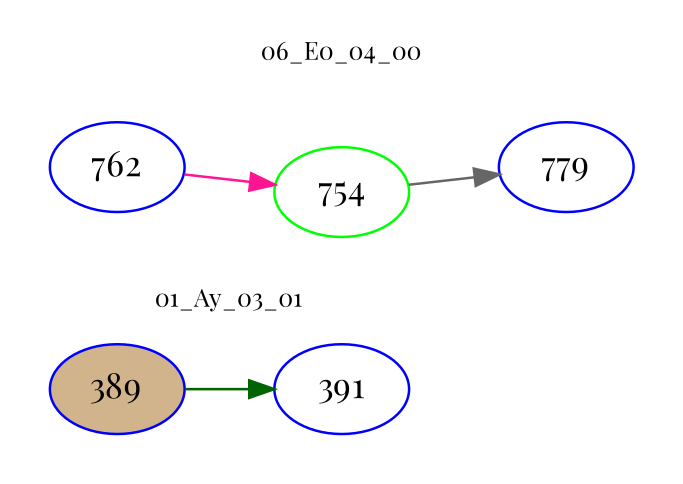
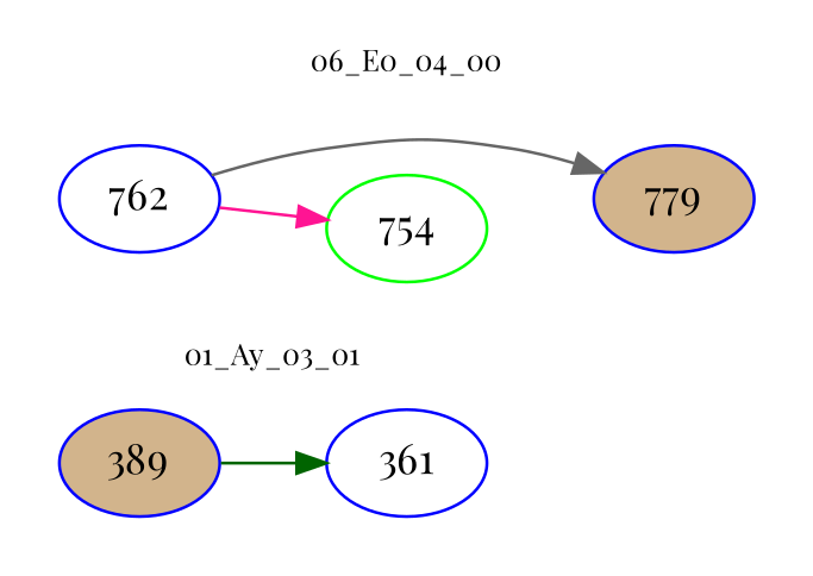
  digraph {
    fontname="Playfair Display"
    rankdir=LR
    node [color=blue fillcolor=white fontname="Playfair Display" style=filled]
    edge [fontname="Playfair Display"]
    n1 [fillcolor=tan label=389]
-   n2 [label=391]
+   n2 [label=361]
    n3 [label=762]
    n4 [color=green label=754]
-   n5 [label=779]
+   n5 [fillcolor=tan label=779]
    subgraph cluster_1 {
      color=white
      fontsize=10
      label="01_Ay_03_01"
      n1
      n2
    }
    subgraph cluster_2 {
      color=white
      fontsize=10
      label="06_E0_04_00"
      n3
      n4
      n5
    }
    n1 -> n2 [color=darkgreen]
    n3 -> n4 [color=deeppink]
-   n4 -> n5 [color=gray40]
+   n3 -> n5 [color=gray40]
  }
